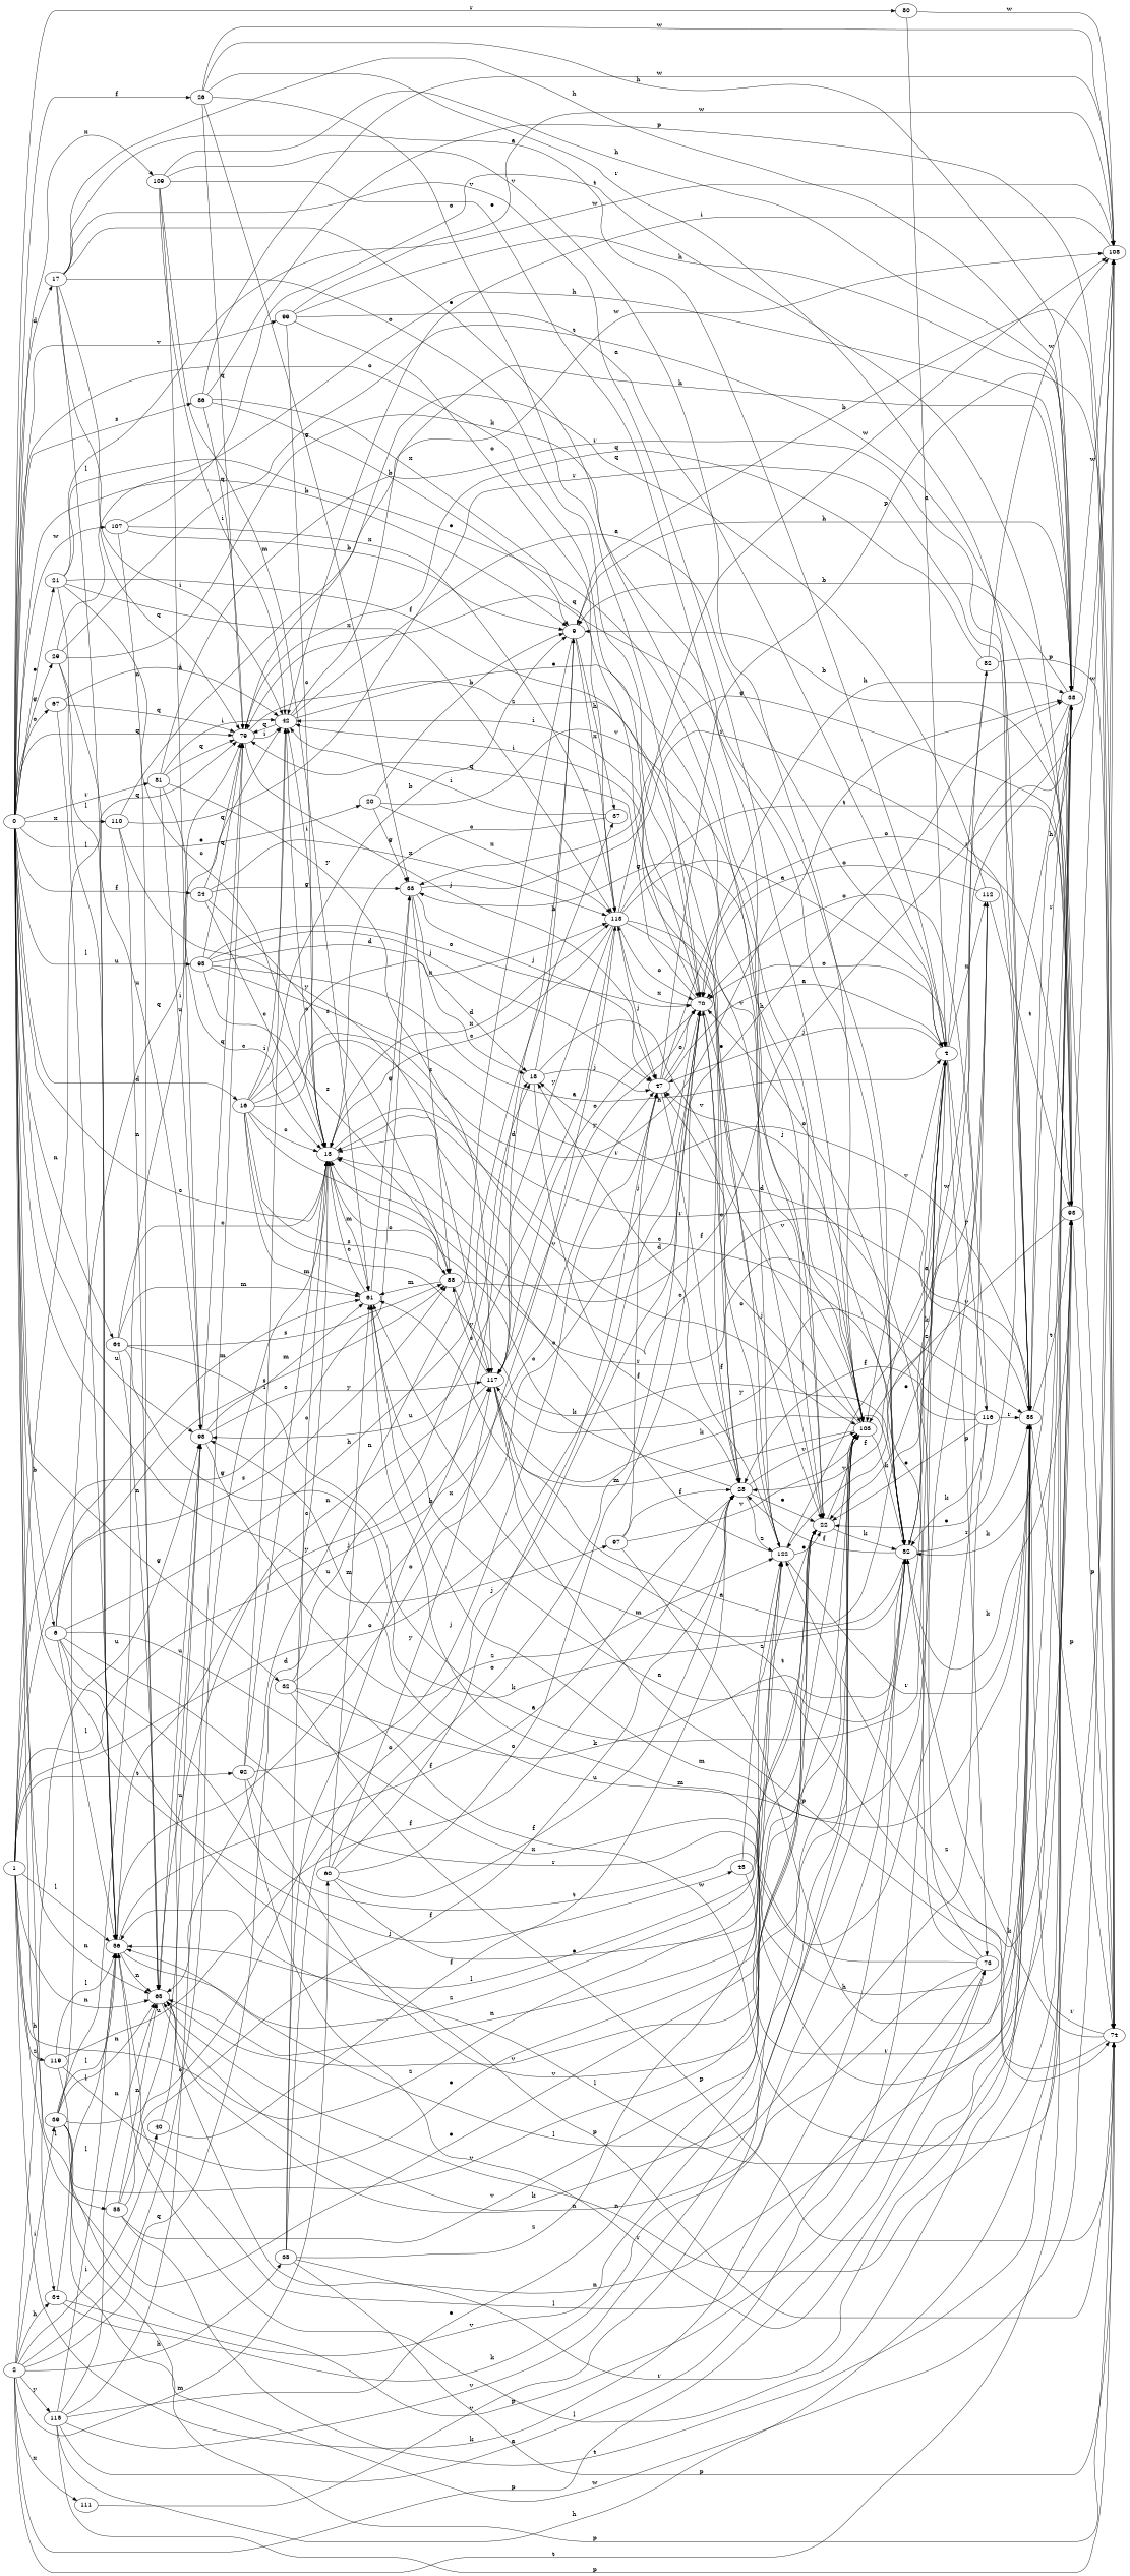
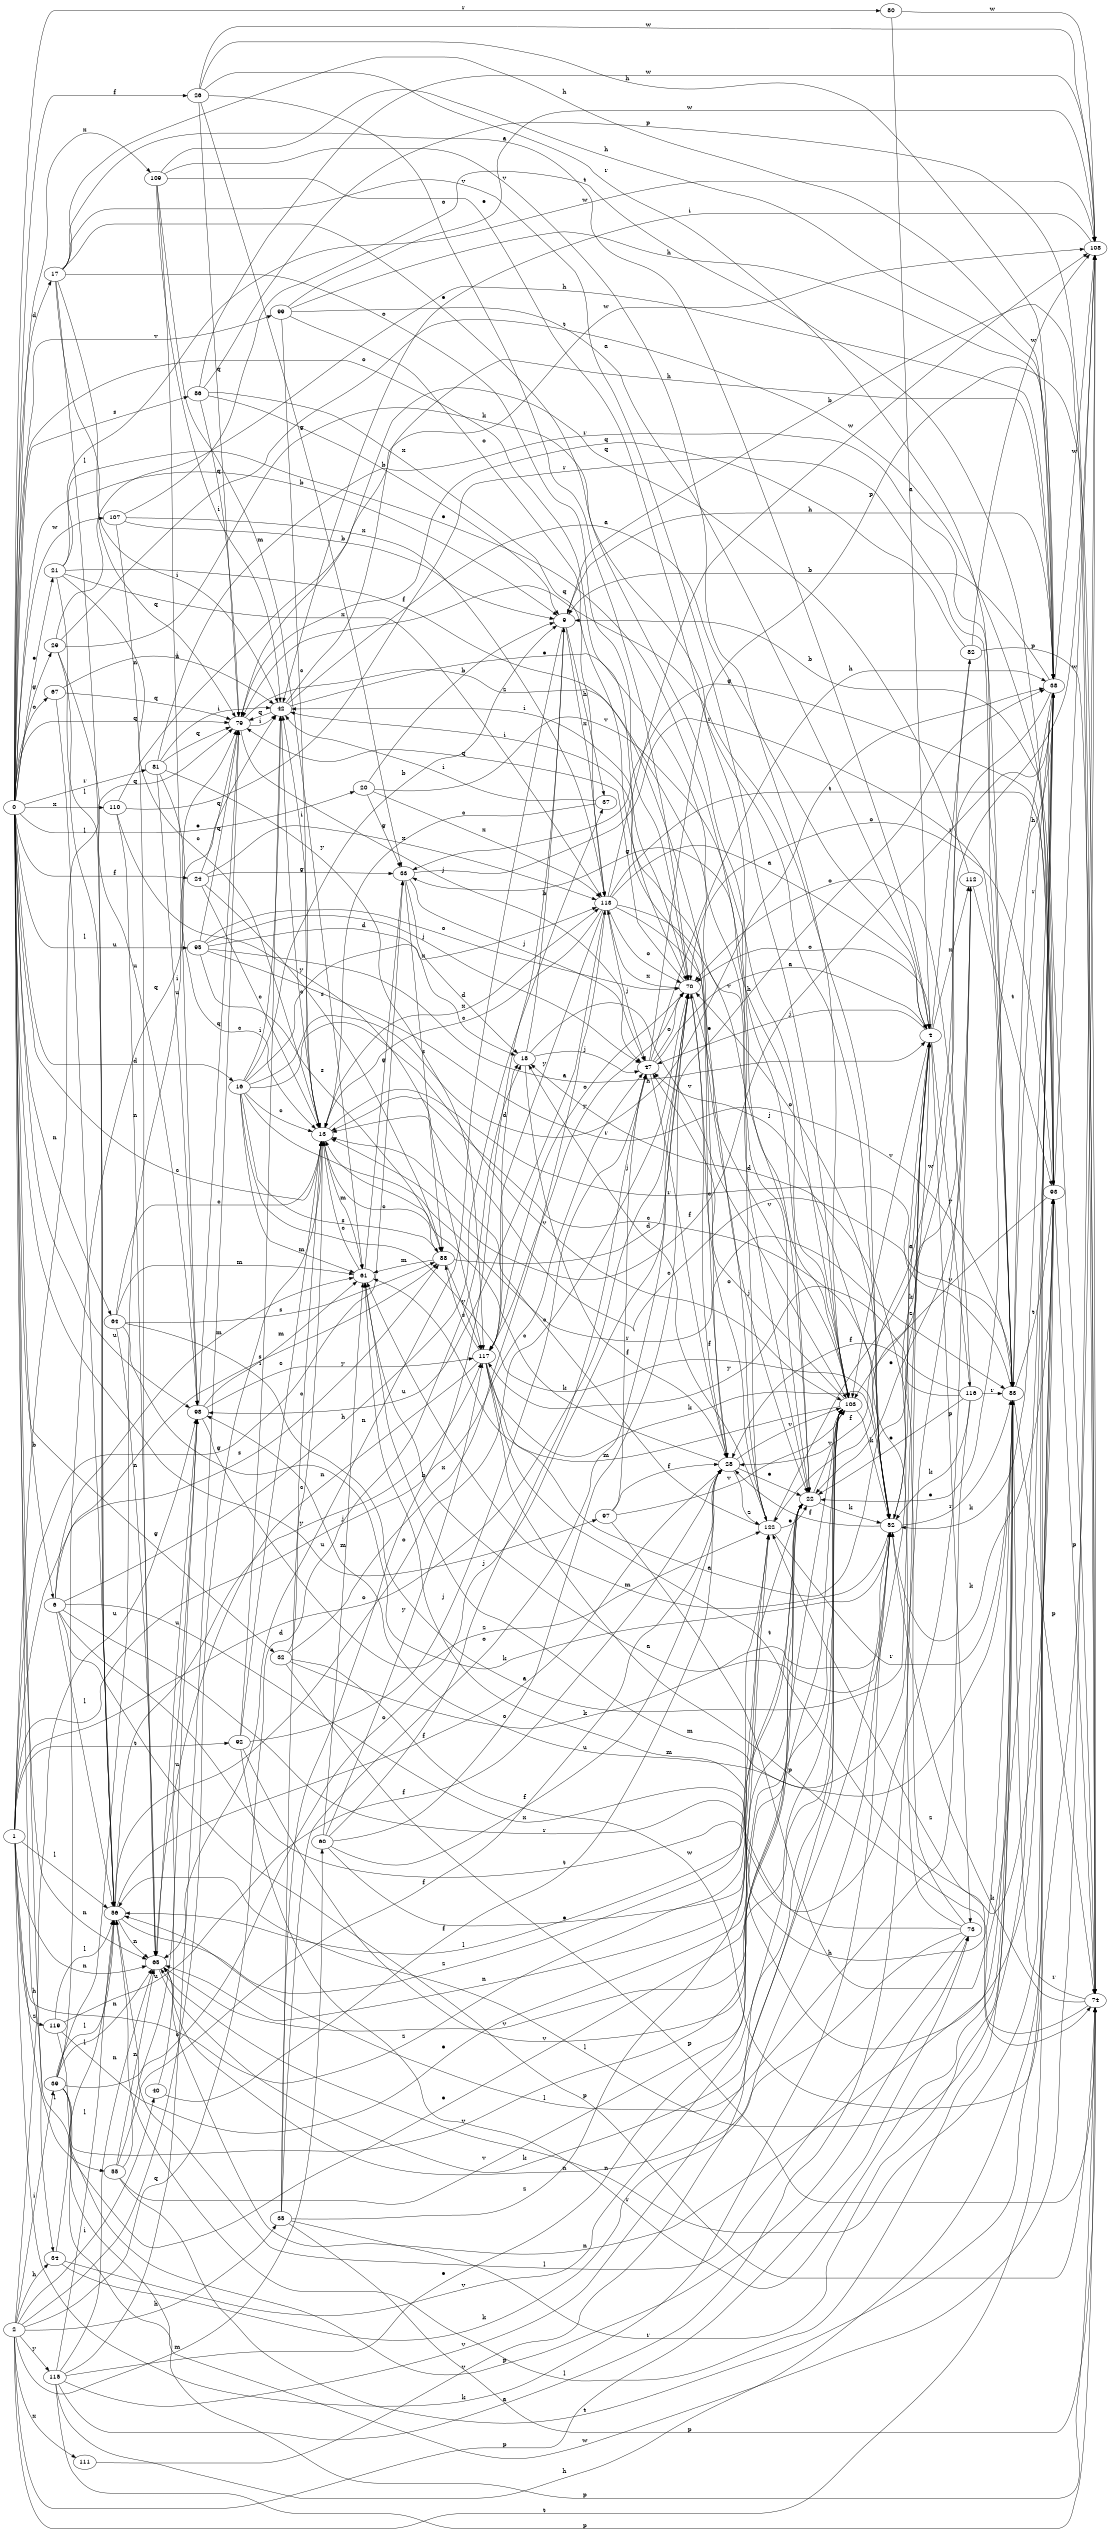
  strict digraph {
    rankdir=LR
    0
    6
    9
    13
    16
    17
    20
    21
    24
    26
    29
    32
    34
-   45
    64
    65
    67
    70
    73
    79
    80
    81
    86
    95
    97
    98
    99
    107
    109
    110
    56
    88
    93
    112
    37
    61
    74
    83
    38
    113
    42
    52
    103
    4
    22
    33
    28
    108
    122
    117
    18
    47
    1
    55
    92
    119
    2
    35
    39
    40
    60
    111
    115
    82
    116
    0 -> 6 [label=b]
    0 -> 9 [label=b]
    0 -> 13 [label=c]
    0 -> 16 [label=d]
    0 -> 17 [label=d]
    0 -> 20 [label=e]
    0 -> 21 [label=e]
    0 -> 24 [label=f]
    0 -> 26 [label=f]
    0 -> 29 [label=g]
    0 -> 32 [label=g]
    0 -> 34 [label=h]
-   0 -> 45 [label=j]
    0 -> 64 [label=n]
    0 -> 65 [label=n]
    0 -> 67 [label=o]
    0 -> 70 [label=o]
    0 -> 73 [label=p]
    0 -> 79 [label=q]
    0 -> 80 [label=r]
    0 -> 81 [label=r]
    0 -> 86 [label=s]
    0 -> 95 [label=u]
    0 -> 97 [label=u]
    0 -> 98 [label=u]
    0 -> 99 [label=v]
    0 -> 107 [label=w]
    0 -> 109 [label=x]
    0 -> 110 [label=x]
    6 -> 56 [label=l]
    6 -> 88 [label=s]
    6 -> 93 [label=t]
    6 -> 112 [label=x]
    6 -> 37 [label=h]
    6 -> 61 [label=m]
    6 -> 74 [label=p]
    6 -> 83 [label=r]
    9 -> 65 [label=n]
    9 -> 37 [label=h]
    9 -> 38 [label=h]
    9 -> 113 [label=x]
    13 -> 61 [label=m]
    13 -> 83 [label=r]
    13 -> 113 [label=x]
    13 -> 42 [label=i]
    16 -> 9 [label=b]
    16 -> 13 [label=c]
    16 -> 88 [label=s]
    16 -> 61 [label=m]
    16 -> 83 [label=r]
    16 -> 38 [label=h]
    16 -> 113 [label=x]
    16 -> 42 [label=i]
    16 -> 52 [label=k]
    16 -> 103 [label=v]
    17 -> 70 [label=o]
    17 -> 79 [label=q]
    17 -> 56 [label=l]
    17 -> 38 [label=h]
    17 -> 42 [label=i]
    17 -> 103 [label=v]
    17 -> 4 [label=a]
    17 -> 22 [label=e]
    20 -> 9 [label=b]
    20 -> 113 [label=x]
    20 -> 103 [label=v]
    20 -> 33 [label=g]
    21 -> 13 [label=c]
    21 -> 56 [label=l]
    21 -> 113 [label=x]
    21 -> 22 [label=e]
    21 -> 28 [label=f]
    21 -> 108 [label=w]
    24 -> 13 [label=c]
    24 -> 79 [label=q]
    24 -> 88 [label=s]
    24 -> 113 [label=x]
    24 -> 33 [label=g]
    26 -> 70 [label=o]
    26 -> 79 [label=q]
    26 -> 83 [label=r]
    26 -> 38 [label=h]
    26 -> 33 [label=g]
    26 -> 108 [label=w]
    29 -> 98 [label=u]
    29 -> 56 [label=l]
    29 -> 93 [label=t]
    29 -> 38 [label=h]
    29 -> 52 [label=k]
    32 -> 13 [label=c]
    32 -> 74 [label=p]
    32 -> 113 [label=x]
    32 -> 52 [label=k]
    32 -> 108 [label=w]
    34 -> 56 [label=l]
    34 -> 52 [label=k]
    34 -> 103 [label=v]
-   45 -> 83 [label=r]
-   45 -> 122 [label=z]
    64 -> 13 [label=c]
    64 -> 65 [label=n]
    64 -> 88 [label=s]
    64 -> 61 [label=m]
    64 -> 52 [label=k]
    64 -> 4 [label=a]
    65 -> 98 [label=u]
    65 -> 52 [label=k]
    65 -> 103 [label=v]
    67 -> 79 [label=q]
    67 -> 56 [label=l]
    67 -> 42 [label=i]
    70 -> 79 [label=q]
    70 -> 113 [label=x]
    70 -> 103 [label=v]
    70 -> 28 [label=f]
    70 -> 117 [label=y]
    73 -> 13 [label=c]
    73 -> 65 [label=n]
    73 -> 56 [label=l]
    73 -> 61 [label=m]
    73 -> 18 [label=d]
    79 -> 42 [label=i]
    79 -> 122 [label=z]
    79 -> 47 [label=j]
    80 -> 4 [label=a]
    80 -> 108 [label=w]
    81 -> 13 [label=c]
    81 -> 79 [label=q]
    81 -> 98 [label=u]
    81 -> 83 [label=r]
    81 -> 42 [label=i]
    81 -> 117 [label=y]
    86 -> 9 [label=b]
    86 -> 79 [label=q]
    86 -> 74 [label=p]
    86 -> 113 [label=x]
    86 -> 108 [label=w]
    95 -> 70 [label=o]
    95 -> 79 [label=q]
    95 -> 88 [label=s]
    95 -> 83 [label=r]
    95 -> 4 [label=a]
    95 -> 18 [label=d]
    95 -> 47 [label=j]
    97 -> 38 [label=h]
    97 -> 103 [label=v]
    97 -> 28 [label=f]
    97 -> 47 [label=j]
    98 -> 79 [label=q]
    98 -> 61 [label=m]
    98 -> 122 [label=z]
    98 -> 117 [label=y]
    99 -> 13 [label=c]
    99 -> 70 [label=o]
    99 -> 38 [label=h]
    99 -> 4 [label=a]
    99 -> 108 [label=w]
    107 -> 9 [label=b]
    107 -> 65 [label=n]
    107 -> 93 [label=t]
    107 -> 113 [label=x]
    109 -> 98 [label=u]
    109 -> 61 [label=m]
    109 -> 38 [label=h]
    109 -> 42 [label=i]
    109 -> 103 [label=v]
    109 -> 22 [label=e]
    110 -> 65 [label=n]
    110 -> 83 [label=r]
    110 -> 108 [label=w]
    110 -> 117 [label=y]
    56 -> 65 [label=n]
    56 -> 70 [label=o]
    56 -> 28 [label=f]
    56 -> 122 [label=z]
    56 -> 117 [label=y]
    88 -> 13 [label=c]
    88 -> 61 [label=m]
    88 -> 38 [label=h]
    88 -> 117 [label=y]
    93 -> 9 [label=b]
    93 -> 70 [label=o]
    93 -> 74 [label=p]
    93 -> 52 [label=k]
    93 -> 103 [label=v]
    93 -> 33 [label=g]
    93 -> 108 [label=w]
-   112 -> 70 [label=o]
    112 -> 79 [label=q]
    112 -> 98 [label=u]
    112 -> 93 [label=t]
    112 -> 22 [label=e]
    37 -> 13 [label=c]
    37 -> 42 [label=i]
    61 -> 13 [label=c]
    61 -> 4 [label=a]
    61 -> 33 [label=g]
    74 -> 9 [label=b]
    74 -> 13 [label=c]
    74 -> 83 [label=r]
    74 -> 52 [label=k]
    74 -> 122 [label=z]
    83 -> 13 [label=c]
    83 -> 65 [label=n]
    83 -> 56 [label=l]
    83 -> 93 [label=t]
    83 -> 61 [label=m]
    83 -> 74 [label=p]
    83 -> 38 [label=h]
    38 -> 9 [label=b]
    38 -> 65 [label=n]
    38 -> 56 [label=l]
    38 -> 83 [label=r]
    38 -> 52 [label=k]
    38 -> 22 [label=e]
    38 -> 108 [label=w]
    38 -> 122 [label=z]
    113 -> 13 [label=c]
    113 -> 70 [label=o]
    113 -> 98 [label=u]
    113 -> 93 [label=t]
    113 -> 103 [label=v]
    113 -> 4 [label=a]
    113 -> 22 [label=e]
    113 -> 108 [label=w]
    113 -> 117 [label=y]
    113 -> 47 [label=j]
    42 -> 13 [label=c]
    42 -> 79 [label=q]
    42 -> 38 [label=h]
    42 -> 4 [label=a]
    42 -> 22 [label=e]
    52 -> 70 [label=o]
    52 -> 79 [label=q]
    52 -> 61 [label=m]
    52 -> 83 [label=r]
    52 -> 4 [label=a]
    52 -> 28 [label=f]
    52 -> 47 [label=j]
    103 -> 61 [label=m]
    103 -> 52 [label=k]
    103 -> 33 [label=g]
    103 -> 47 [label=j]
    4 -> 70 [label=o]
    4 -> 73 [label=p]
    4 -> 112 [label=x]
    4 -> 52 [label=k]
    4 -> 103 [label=v]
    4 -> 47 [label=j]
    4 -> 82 [label=r]
    4 -> 116 [label=y]
    22 -> 65 [label=n]
    22 -> 56 [label=l]
    22 -> 52 [label=k]
    22 -> 103 [label=v]
    33 -> 88 [label=s]
    33 -> 83 [label=r]
    33 -> 18 [label=d]
    33 -> 47 [label=j]
    28 -> 13 [label=c]
    28 -> 42 [label=i]
    28 -> 103 [label=v]
    28 -> 22 [label=e]
    28 -> 122 [label=z]
    108 -> 42 [label=i]
    122 -> 13 [label=c]
    122 -> 70 [label=o]
    122 -> 83 [label=r]
    122 -> 42 [label=i]
    122 -> 22 [label=e]
    122 -> 108 [label=w]
    122 -> 18 [label=d]
    117 -> 65 [label=n]
    117 -> 70 [label=o]
    117 -> 88 [label=s]
    117 -> 93 [label=t]
    117 -> 74 [label=p]
    117 -> 52 [label=k]
    117 -> 4 [label=a]
    117 -> 18 [label=d]
    18 -> 9 [label=b]
    18 -> 103 [label=v]
    18 -> 28 [label=f]
    18 -> 47 [label=j]
    47 -> 70 [label=o]
    47 -> 74 [label=p]
    47 -> 38 [label=h]
    47 -> 4 [label=a]
    47 -> 28 [label=f]
    1 -> 65 [label=n]
    1 -> 70 [label=o]
    1 -> 79 [label=q]
    1 -> 56 [label=l]
    1 -> 88 [label=s]
    1 -> 52 [label=k]
    1 -> 33 [label=g]
    1 -> 122 [label=z]
    1 -> 47 [label=j]
    1 -> 55 [label=l]
    1 -> 92 [label=t]
    1 -> 119 [label=z]
    55 -> 65 [label=n]
    55 -> 98 [label=u]
    55 -> 93 [label=t]
    55 -> 103 [label=v]
    55 -> 28 [label=f]
    92 -> 13 [label=c]
    92 -> 83 [label=r]
    92 -> 42 [label=i]
    92 -> 103 [label=v]
    92 -> 47 [label=j]
    119 -> 56 [label=l]
    119 -> 103 [label=v]
    119 -> 22 [label=e]
    119 -> 28 [label=f]
    2 -> 13 [label=c]
    2 -> 34 [label=h]
    2 -> 73 [label=p]
    2 -> 98 [label=u]
    2 -> 93 [label=t]
    2 -> 18 [label=d]
    2 -> 35 [label=h]
    2 -> 39 [label=i]
    2 -> 40 [label=i]
    2 -> 60 [label=m]
    2 -> 111 [label=x]
    2 -> 115 [label=y]
    35 -> 9 [label=b]
    35 -> 13 [label=c]
    35 -> 70 [label=o]
    35 -> 74 [label=p]
    35 -> 83 [label=r]
    35 -> 122 [label=z]
    39 -> 65 [label=n]
    39 -> 70 [label=o]
    39 -> 79 [label=q]
    39 -> 56 [label=l]
    39 -> 74 [label=p]
    39 -> 42 [label=i]
    39 -> 22 [label=e]
    39 -> 108 [label=w]
    40 -> 98 [label=u]
    40 -> 28 [label=f]
    60 -> 70 [label=o]
    60 -> 61 [label=m]
    60 -> 22 [label=e]
    60 -> 28 [label=f]
    60 -> 117 [label=y]
    60 -> 47 [label=j]
    111 -> 103 [label=v]
    115 -> 65 [label=n]
    115 -> 79 [label=q]
    115 -> 56 [label=l]
    115 -> 74 [label=p]
    115 -> 38 [label=h]
    115 -> 103 [label=v]
    115 -> 4 [label=a]
    115 -> 22 [label=e]
    82 -> 79 [label=q]
    82 -> 74 [label=p]
    82 -> 28 [label=f]
    82 -> 108 [label=w]
    116 -> 70 [label=o]
    116 -> 56 [label=l]
    116 -> 83 [label=r]
    116 -> 52 [label=k]
    116 -> 22 [label=e]
    116 -> 28 [label=f]
    116 -> 117 [label=y]
  }
